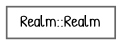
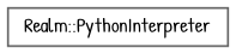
  digraph {
    rankdir=TB
    fontname="Patrick Hand"
-   n1 [color=grey40 fillcolor=white fontname="Patrick Hand" fontsize=10 height=0.2 label="Realm::Realm" shape=box style=filled width=0.4]
+   n1 [color=grey40 fillcolor=white fontname="Patrick Hand" fontsize=10 height=0.2 label="Realm::PythonInterpreter" shape=box style=filled width=0.4]
  }
